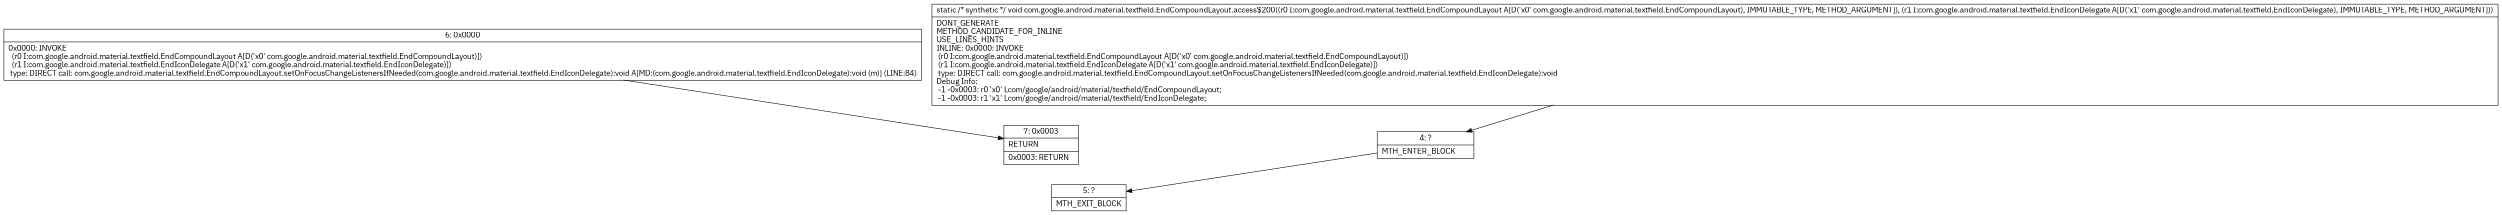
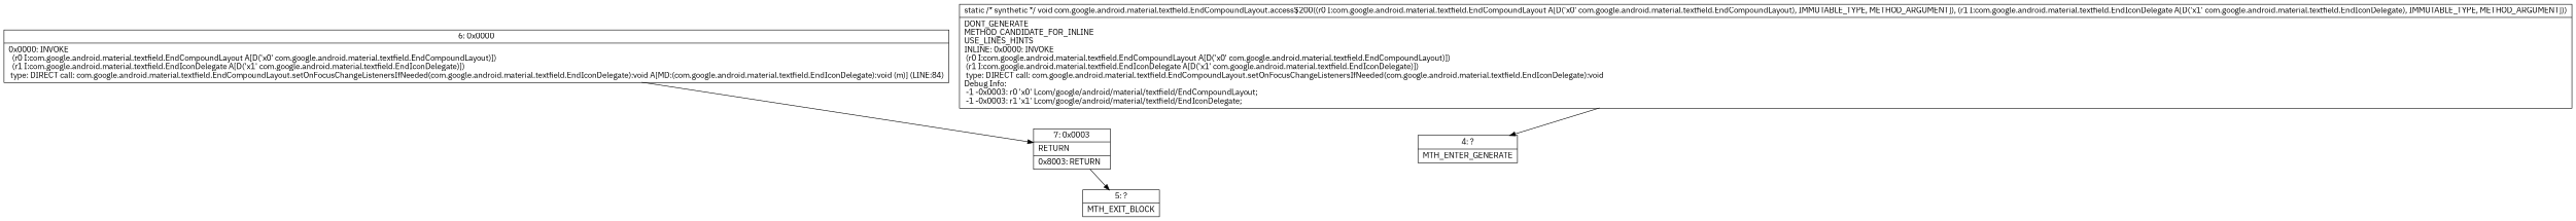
  digraph {
    fontname="IBM Plex Sans"
    node [fontname="IBM Plex Sans" shape=record]
    edge [fontname="IBM Plex Sans"]
-   n1 [label="{4\:\ ?|MTH_ENTER_BLOCK\l}"]
+   n1 [label="{4\:\ ?|MTH_ENTER_GENERATE\l}"]
    n2 [label="{6\:\ 0x0000|0x0000: INVOKE  \l  (r0 I:com.google.android.material.textfield.EndCompoundLayout A[D('x0' com.google.android.material.textfield.EndCompoundLayout)])\l  (r1 I:com.google.android.material.textfield.EndIconDelegate A[D('x1' com.google.android.material.textfield.EndIconDelegate)])\l type: DIRECT call: com.google.android.material.textfield.EndCompoundLayout.setOnFocusChangeListenersIfNeeded(com.google.android.material.textfield.EndIconDelegate):void A[MD:(com.google.android.material.textfield.EndIconDelegate):void (m)] (LINE:84)\l}"]
-   n3 [label="{7\:\ 0x0003|RETURN\l|0x0003: RETURN   \l}"]
+   n3 [label="{7\:\ 0x0003|RETURN\l|0x8003: RETURN   \l}"]
    n4 [label="{5\:\ ?|MTH_EXIT_BLOCK\l}"]
    n5 [label="{static \/* synthetic *\/ void com.google.android.material.textfield.EndCompoundLayout.access$200((r0 I:com.google.android.material.textfield.EndCompoundLayout A[D('x0' com.google.android.material.textfield.EndCompoundLayout), IMMUTABLE_TYPE, METHOD_ARGUMENT]), (r1 I:com.google.android.material.textfield.EndIconDelegate A[D('x1' com.google.android.material.textfield.EndIconDelegate), IMMUTABLE_TYPE, METHOD_ARGUMENT]))  | DONT_GENERATE\lMETHOD_CANDIDATE_FOR_INLINE\lUSE_LINES_HINTS\lINLINE: 0x0000: INVOKE  \l  (r0 I:com.google.android.material.textfield.EndCompoundLayout A[D('x0' com.google.android.material.textfield.EndCompoundLayout)])\l  (r1 I:com.google.android.material.textfield.EndIconDelegate A[D('x1' com.google.android.material.textfield.EndIconDelegate)])\l type: DIRECT call: com.google.android.material.textfield.EndCompoundLayout.setOnFocusChangeListenersIfNeeded(com.google.android.material.textfield.EndIconDelegate):void\lDebug Info:\l  \-1 \-0x0003: r0 'x0' Lcom\/google\/android\/material\/textfield\/EndCompoundLayout;\l  \-1 \-0x0003: r1 'x1' Lcom\/google\/android\/material\/textfield\/EndIconDelegate;\l}"]
    n2 -> n3
-   n1 -> n4
+   n3 -> n4
    n5 -> n1
  }
